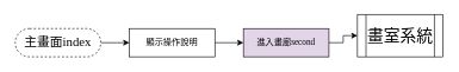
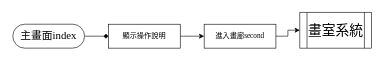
  <mxCell id="0" />
  <mxCell id="1" parent="0" />
- <mxCell id="2" value="" style="edgeStyle=orthogonalEdgeStyle;rounded=0;orthogonalLoop=1;jettySize=auto;html=1;fontFamily=Kiwi Maru;fontSource=https%3A%2F%2Ffonts.googleapis.com%2Fcss%3Ffamily%3DKiwi%2BMaru;" edge="1" parent="1" source="3" target="5"><mxGeometry relative="1" as="geometry" /></mxCell>
- <mxCell id="3" value="&lt;h2&gt;&lt;span style=&quot;font-weight: normal;&quot;&gt;主畫面index&lt;/span&gt;&lt;/h2&gt;" style="rounded=1;whiteSpace=wrap;html=1;fontSize=12;glass=0;strokeWidth=1;shadow=0;fontFamily=Kiwi Maru;fontSource=https%3A%2F%2Ffonts.googleapis.com%2Fcss%3Ffamily%3DKiwi%2BMaru;arcSize=50;dashed=1;" parent="1" vertex="1"><mxGeometry x="20" y="40" width="120" height="40" as="geometry" /></mxCell>
+ <mxCell id="2" value="" style="edgeStyle=orthogonalEdgeStyle;rounded=0;orthogonalLoop=1;jettySize=auto;html=1;fontFamily=Kiwi Maru;fontSource=https%3A%2F%2Ffonts.googleapis.com%2Fcss%3Ffamily%3DKiwi%2BMaru;endArrow=diamond;" edge="1" parent="1" source="3" target="5"><mxGeometry relative="1" as="geometry" /></mxCell>
+ <mxCell id="3" value="&lt;h2&gt;&lt;span style=&quot;font-weight: normal;&quot;&gt;主畫面index&lt;/span&gt;&lt;/h2&gt;" style="rounded=1;whiteSpace=wrap;html=1;fontSize=12;glass=0;strokeWidth=1;shadow=0;fontFamily=Kiwi Maru;fontSource=https%3A%2F%2Ffonts.googleapis.com%2Fcss%3Ffamily%3DKiwi%2BMaru;arcSize=50;" parent="1" vertex="1"><mxGeometry x="20" y="40" width="120" height="40" as="geometry" /></mxCell>
  <mxCell id="4" value="" style="edgeStyle=orthogonalEdgeStyle;rounded=0;orthogonalLoop=1;jettySize=auto;html=1;" edge="1" parent="1" source="5" target="7"><mxGeometry relative="1" as="geometry" /></mxCell>
  <mxCell id="5" value="顯示操作說明" style="rounded=0;whiteSpace=wrap;html=1;fontFamily=Kiwi Maru;fontSource=https%3A%2F%2Ffonts.googleapis.com%2Fcss%3Ffamily%3DKiwi%2BMaru;" vertex="1" parent="1"><mxGeometry x="180" y="40" width="120" height="40" as="geometry" /></mxCell>
  <mxCell id="6" style="edgeStyle=orthogonalEdgeStyle;rounded=0;orthogonalLoop=1;jettySize=auto;html=1;exitX=1;exitY=0.5;exitDx=0;exitDy=0;entryX=0;entryY=0.5;entryDx=0;entryDy=0;" edge="1" parent="1" source="7" target="8"><mxGeometry relative="1" as="geometry" /></mxCell>
- <mxCell id="7" value="進入畫廊second" style="rounded=0;whiteSpace=wrap;html=1;fontFamily=Kiwi Maru;fontSource=https%3A%2F%2Ffonts.googleapis.com%2Fcss%3Ffamily%3DKiwi%2BMaru;fillColor=#e1d5e7;" vertex="1" parent="1"><mxGeometry x="340" y="40" width="120" height="40" as="geometry" /></mxCell>
+ <mxCell id="7" value="進入畫廊second" style="rounded=0;whiteSpace=wrap;html=1;fontFamily=Kiwi Maru;fontSource=https%3A%2F%2Ffonts.googleapis.com%2Fcss%3Ffamily%3DKiwi%2BMaru;" vertex="1" parent="1"><mxGeometry x="340" y="40" width="120" height="40" as="geometry" /></mxCell>
  <mxCell id="8" value="&lt;h1&gt;&lt;font style=&quot;font-weight: normal; font-size: 23px;&quot; data-font-src=&quot;https://fonts.googleapis.com/css?family=Kiwi+Maru&quot; face=&quot;Kiwi Maru&quot;&gt;畫室系統&lt;/font&gt;&lt;/h1&gt;" style="shape=process;whiteSpace=wrap;html=1;backgroundOutline=1;" vertex="1" parent="1"><mxGeometry x="500" y="20" width="120" height="60" as="geometry" /></mxCell>
